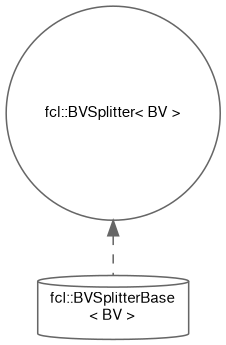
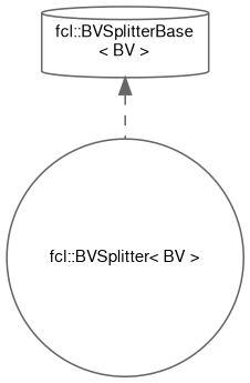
  digraph {
    rankdir=TB
    node [color=gray40 fillcolor=white fontname=FreeSans fontsize=10 style=filled]
    n1 [height=0.2 label="fcl::BVSplitterBase\l\< BV \>" shape=cylinder width=0.4]
    n2 [height=0.2 label="fcl::BVSplitter\< BV \>" shape=circle width=0.4]
-   n2 -> n1 [color=gray40 dir=back fontname=FreeSans fontsize=10 labelfontname=FreeSans labelfontsize=10 style=dashed]
+   n1 -> n2 [color=gray40 dir=back fontname=FreeSans fontsize=10 labelfontname=FreeSans labelfontsize=10 style=dashed]
  }
